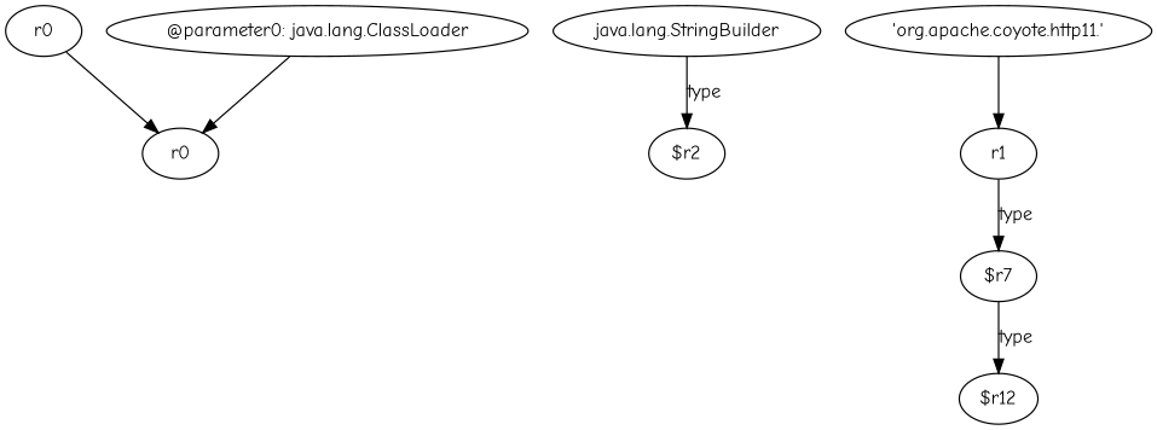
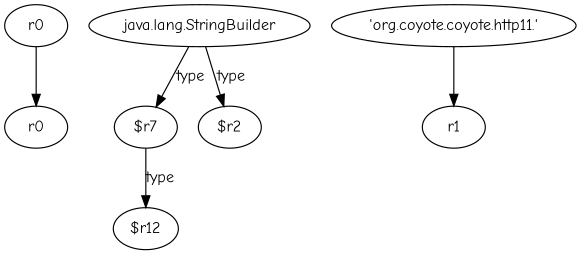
  digraph {
    fontname="Comic Neue"
    node [fontname="Comic Neue"]
    edge [fontname="Comic Neue"]
    n1 [label=r0]
    n2 [label=r0]
    n3 [label="java.lang.StringBuilder"]
    n4 [label="$r7"]
    n5 [label="$r2"]
    n6 [label="$r12"]
-   n7 [label="@parameter0: java.lang.ClassLoader"]
-   n8 [label="'org.apache.coyote.http11.'"]
+   n8 [label="'org.coyote.coyote.http11.'"]
    n9 [label=r1]
    n1 -> n2
-   n9 -> n4 [label=type]
+   n3 -> n4 [label=type]
    n3 -> n5 [label=type]
    n4 -> n6 [label=type]
-   n7 -> n2
    n8 -> n9
  }
